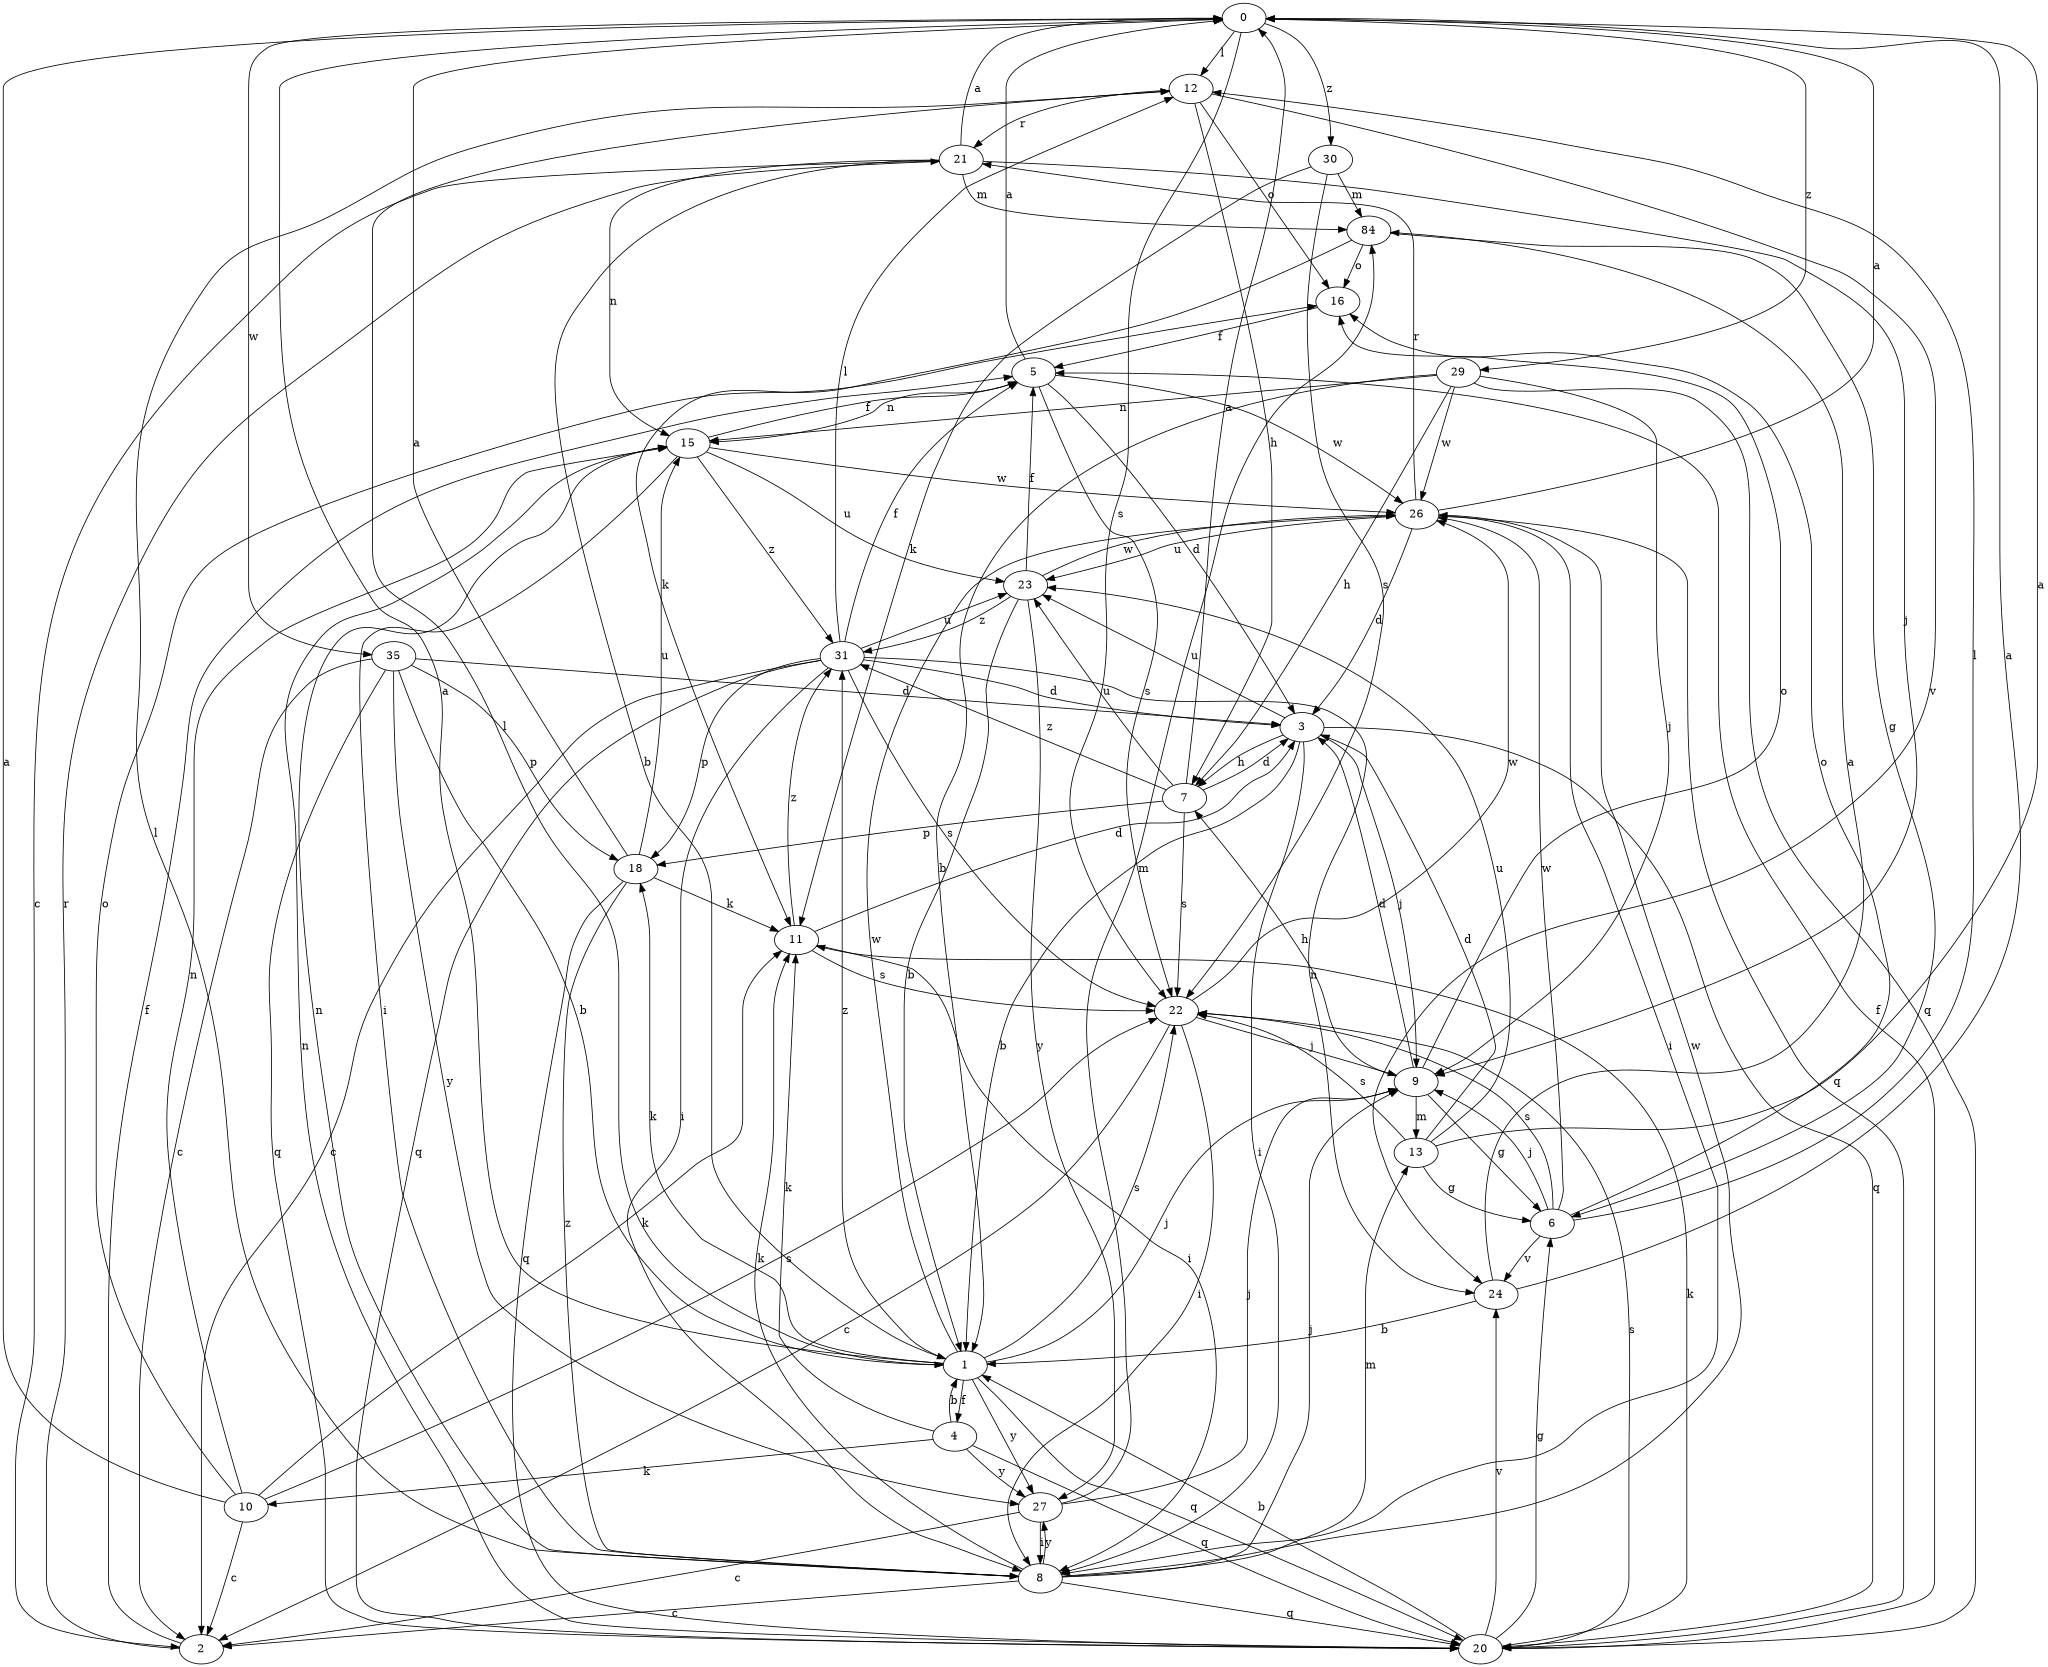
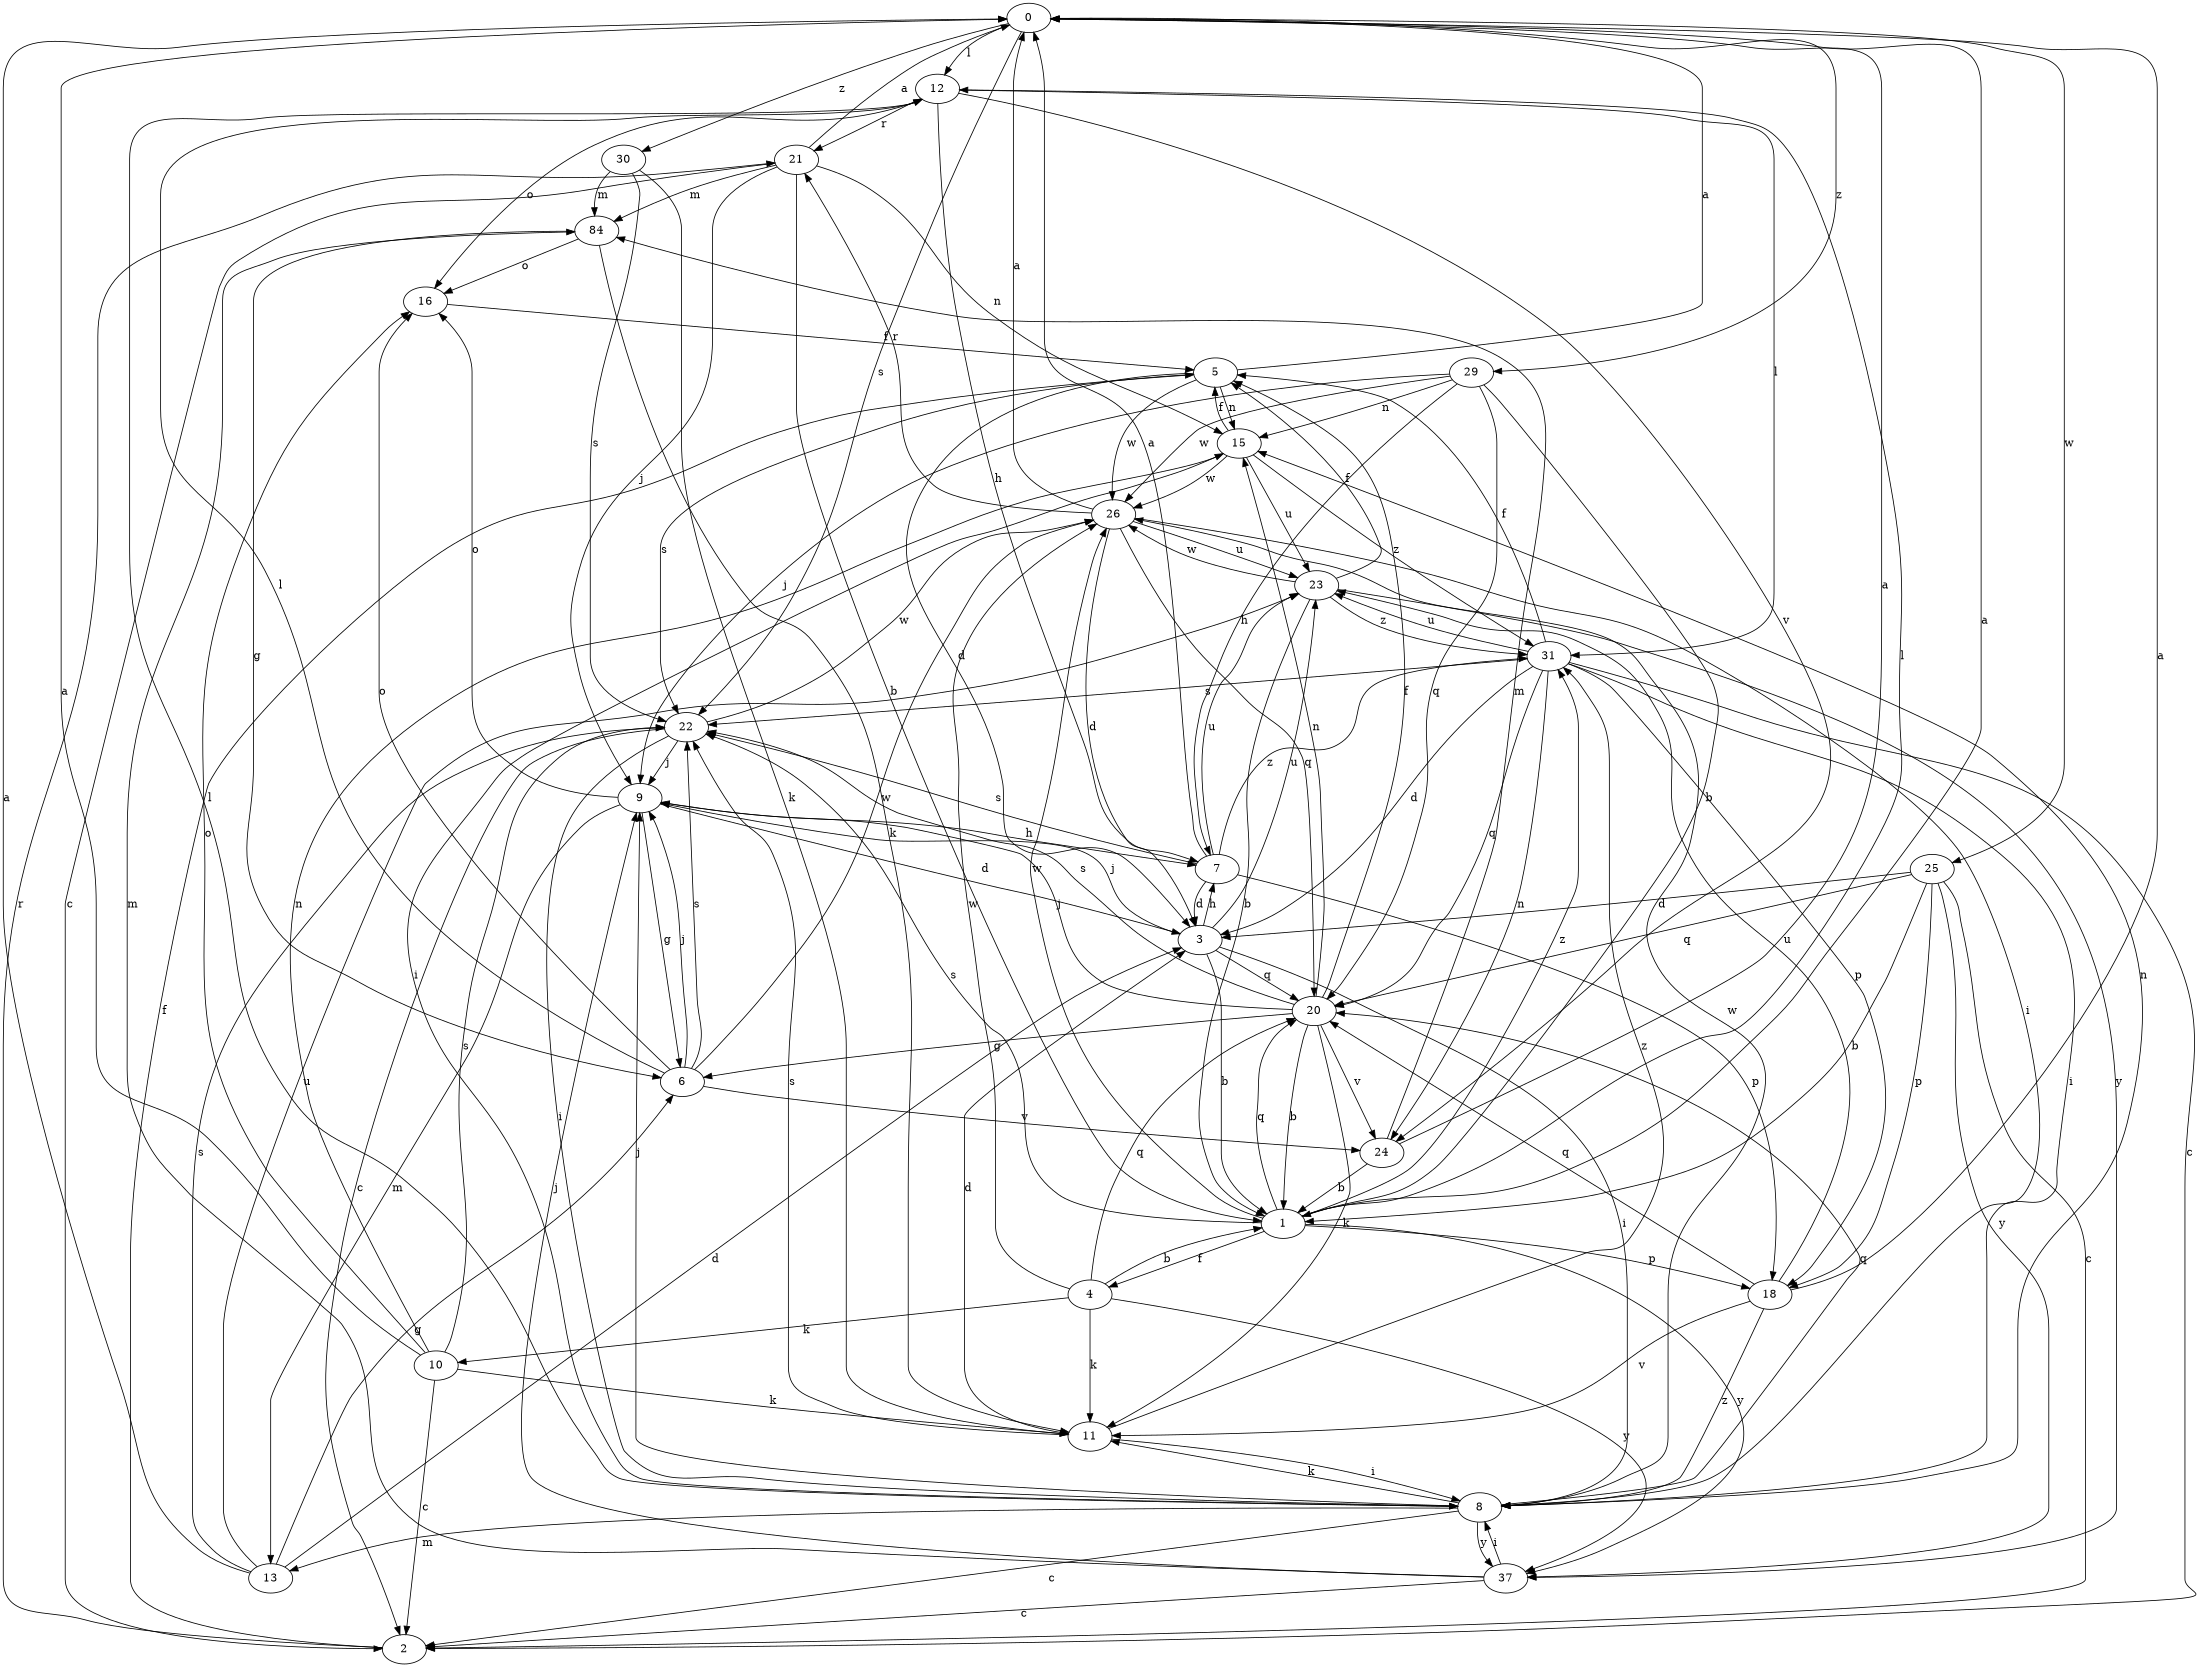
  strict digraph {
    0
    12
    22
-   25 [label=35]
+   25
    29
    30
    21
    7
    16
    24
    26
    2
    8
    9
    1
    18
    20
-   27
+   27 [label=37]
    3
    15
    11
    n22 [label=84]
    4
    31
    10
    23
    5
    6
    13
    0 -> 12 [label=l]
    0 -> 22 [label=s]
    0 -> 25 [label=w]
    0 -> 29 [label=z]
    0 -> 30 [label=z]
    12 -> 21 [label=r]
    12 -> 7 [label=h]
    12 -> 16 [label=o]
    12 -> 24 [label=v]
    22 -> 26 [label=w]
    22 -> 2 [label=c]
    22 -> 8 [label=i]
    22 -> 9 [label=j]
    25 -> 2 [label=c]
    25 -> 1 [label=b]
    25 -> 18 [label=p]
    25 -> 20 [label=q]
    25 -> 27 [label=y]
    25 -> 3 [label=d]
    29 -> 7 [label=h]
    29 -> 26 [label=w]
    29 -> 9 [label=j]
    29 -> 1 [label=b]
    29 -> 20 [label=q]
    29 -> 15 [label=n]
    30 -> 22 [label=s]
    30 -> 11 [label=k]
    30 -> n22 [label=m]
    21 -> 0 [label=a]
    21 -> 2 [label=c]
    21 -> 9 [label=j]
    21 -> 1 [label=b]
    21 -> 15 [label=n]
    21 -> n22 [label=m]
    7 -> 0 [label=a]
    7 -> 22 [label=s]
    7 -> 18 [label=p]
    7 -> 3 [label=d]
    7 -> 31 [label=z]
    7 -> 23 [label=u]
    16 -> 5 [label=f]
    24 -> 0 [label=a]
    24 -> 1 [label=b]
-   24 -> n22 [label=a]
+   24 -> n22 [label=m]
    26 -> 0 [label=a]
    26 -> 21 [label=r]
    26 -> 8 [label=i]
    26 -> 20 [label=q]
    26 -> 3 [label=d]
    26 -> 23 [label=u]
    2 -> 21 [label=r]
    2 -> 5 [label=f]
    8 -> 12 [label=l]
    8 -> 26 [label=w]
    8 -> 2 [label=c]
    8 -> 9 [label=j]
    8 -> 20 [label=q]
    8 -> 27 [label=y]
    8 -> 15 [label=n]
    8 -> 11 [label=k]
    8 -> 13 [label=m]
    9 -> 7 [label=h]
    9 -> 16 [label=o]
    9 -> 3 [label=d]
    9 -> 6 [label=g]
    9 -> 13 [label=m]
    1 -> 0 [label=a]
    1 -> 12 [label=l]
    1 -> 22 [label=s]
    1 -> 26 [label=w]
-   1 -> 18 [label=k]
+   1 -> 18 [label=p]
    1 -> 20 [label=q]
    1 -> 27 [label=y]
    1 -> 4 [label=f]
    1 -> 31 [label=z]
    18 -> 0 [label=a]
    18 -> 8 [label=z]
    18 -> 20 [label=q]
-   18 -> 11 [label=k]
-   18 -> 15 [label=u]
+   18 -> 11 [label=v]
+   18 -> 23 [label=u]
    20 -> 22 [label=s]
    20 -> 24 [label=v]
-   1 -> 9 [label=j]
+   20 -> 9 [label=j]
    20 -> 1 [label=b]
    20 -> 15 [label=n]
    20 -> 11 [label=k]
    20 -> 5 [label=f]
    20 -> 6 [label=g]
    27 -> 2 [label=c]
    27 -> 8 [label=i]
    27 -> 9 [label=j]
    27 -> n22 [label=m]
    3 -> 7 [label=h]
    3 -> 8 [label=i]
    3 -> 9 [label=j]
    3 -> 1 [label=b]
    3 -> 20 [label=q]
    3 -> 23 [label=u]
    15 -> 26 [label=w]
    15 -> 8 [label=i]
    15 -> 31 [label=z]
    15 -> 23 [label=u]
    15 -> 5 [label=f]
    11 -> 22 [label=s]
    11 -> 8 [label=i]
    11 -> 3 [label=d]
    11 -> 31 [label=z]
    n22 -> 16 [label=o]
    n22 -> 11 [label=k]
    n22 -> 6 [label=g]
+   4 -> 26 [label=w]
    4 -> 1 [label=b]
    4 -> 20 [label=q]
    4 -> 27 [label=y]
    4 -> 11 [label=k]
    4 -> 10 [label=k]
-   31 -> 12 [label=l]
+   12 -> 31 [label=l]
    31 -> 22 [label=s]
    31 -> 24 [label=n]
    31 -> 2 [label=c]
    31 -> 8 [label=i]
    31 -> 18 [label=p]
    31 -> 20 [label=q]
    31 -> 3 [label=d]
    31 -> 23 [label=u]
    31 -> 5 [label=f]
    10 -> 0 [label=a]
    10 -> 22 [label=s]
    10 -> 16 [label=o]
    10 -> 2 [label=c]
    10 -> 15 [label=n]
    10 -> 11 [label=k]
    23 -> 26 [label=w]
    23 -> 1 [label=b]
    23 -> 27 [label=y]
    23 -> 31 [label=z]
    23 -> 5 [label=f]
    5 -> 0 [label=a]
    5 -> 22 [label=s]
    5 -> 26 [label=w]
    5 -> 3 [label=d]
    5 -> 15 [label=n]
    6 -> 12 [label=l]
    6 -> 22 [label=s]
    6 -> 16 [label=o]
    6 -> 24 [label=v]
    6 -> 26 [label=w]
    6 -> 9 [label=j]
    13 -> 0 [label=a]
    13 -> 22 [label=s]
    13 -> 3 [label=d]
    13 -> 23 [label=u]
    13 -> 6 [label=g]
  }
